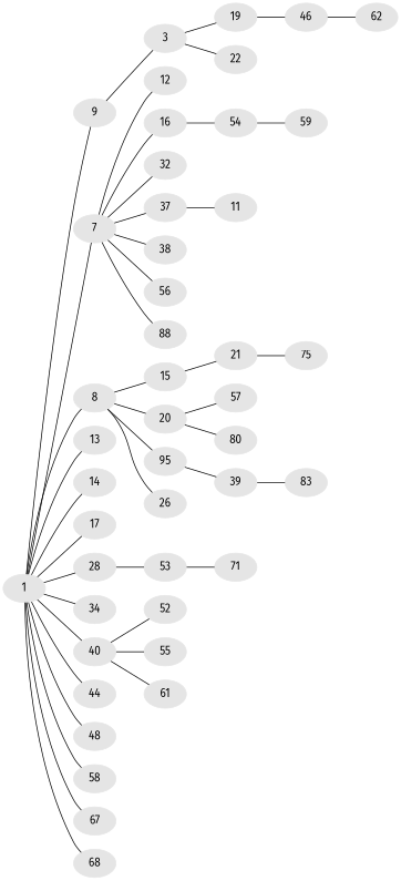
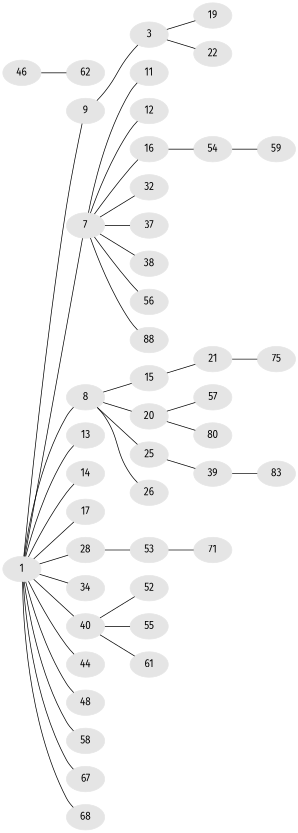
  graph {
    fontname="Fira Sans"
    rankdir=LR
    node [color=gray90 fontname="Fira Sans" style=filled]
    edge [fontname="Fira Sans"]
    1 [super="+2+3"]
    n2 [label=9 super="+30+23"]
    7 [super="+9+10"]
    8 [super="+81+35"]
    13 [super="+27"]
    14
    17 [super="+33"]
    28 [super="+89+86"]
    34 [super="+79"]
    40
    44
    48
    58
    67
    68 [super="+69"]
    n16 [label=3 super="+60+41+6"]
    11 [super="+31"]
    12 [super="+18+64"]
    16
    32 [super="+78"]
    37 [super="+65+45"]
    38
    56 [super="+70"]
    88
    15 [super="+74+24"]
    20 [super="+42+29"]
-   25 [super="+36" label=95]
+   25 [super="+36"]
    26 [super="+43+47+90+49"]
    53
    52
    55 [super="+73"]
    61
    19
    22 [super="+51"]
    46
    54
    21
    57
    80
    39
    75
    59 [super="+84"]
    62
    83
    71
    1 -- n2
    1 -- 7
    1 -- 8
    1 -- 13
    1 -- 14
    1 -- 17
    1 -- 28
    1 -- 34
    1 -- 40
    1 -- 44
    1 -- 48
    1 -- 58
    1 -- 67
    1 -- 68
    n2 -- n16
-   37 -- 11
+   7 -- 11
    7 -- 12
    7 -- 16
    7 -- 32
    7 -- 37
    7 -- 38
    7 -- 56
    7 -- 88
    8 -- 15
    8 -- 20
    8 -- 25
    8 -- 26
    28 -- 53
    40 -- 52
    40 -- 55
    40 -- 61
    n16 -- 19
    n16 -- 22
    16 -- 54
    15 -- 21
    20 -- 57
    20 -- 80
    25 -- 39
    53 -- 71
-   19 -- 46
    46 -- 62
    54 -- 59
    21 -- 75
    39 -- 83
  }
